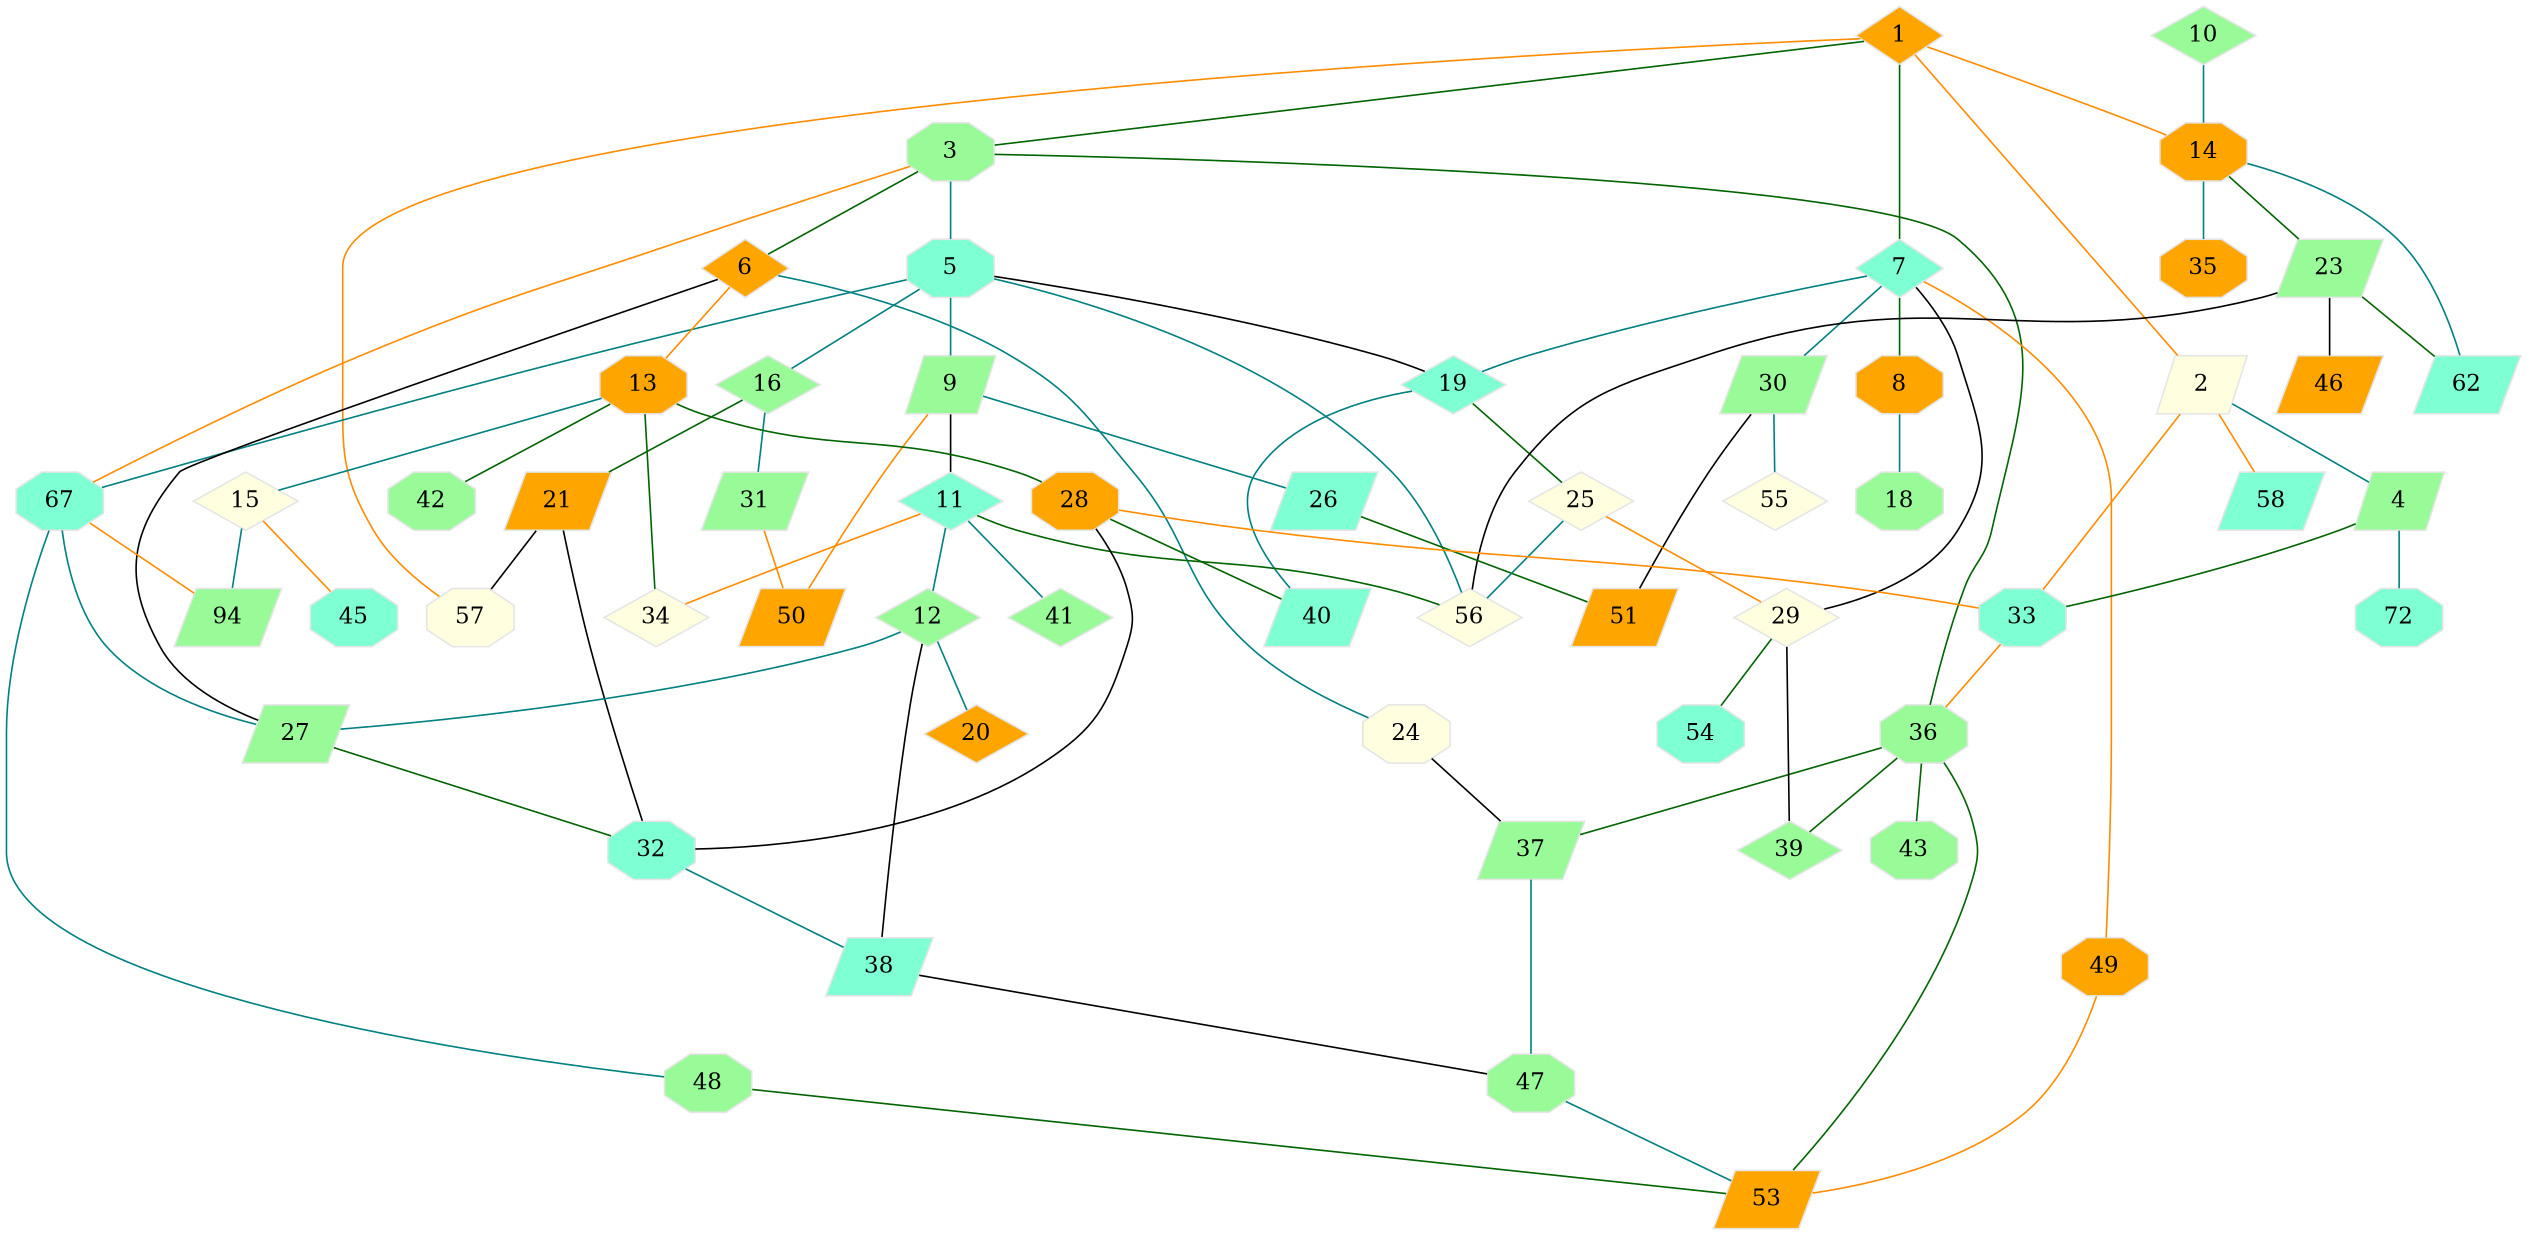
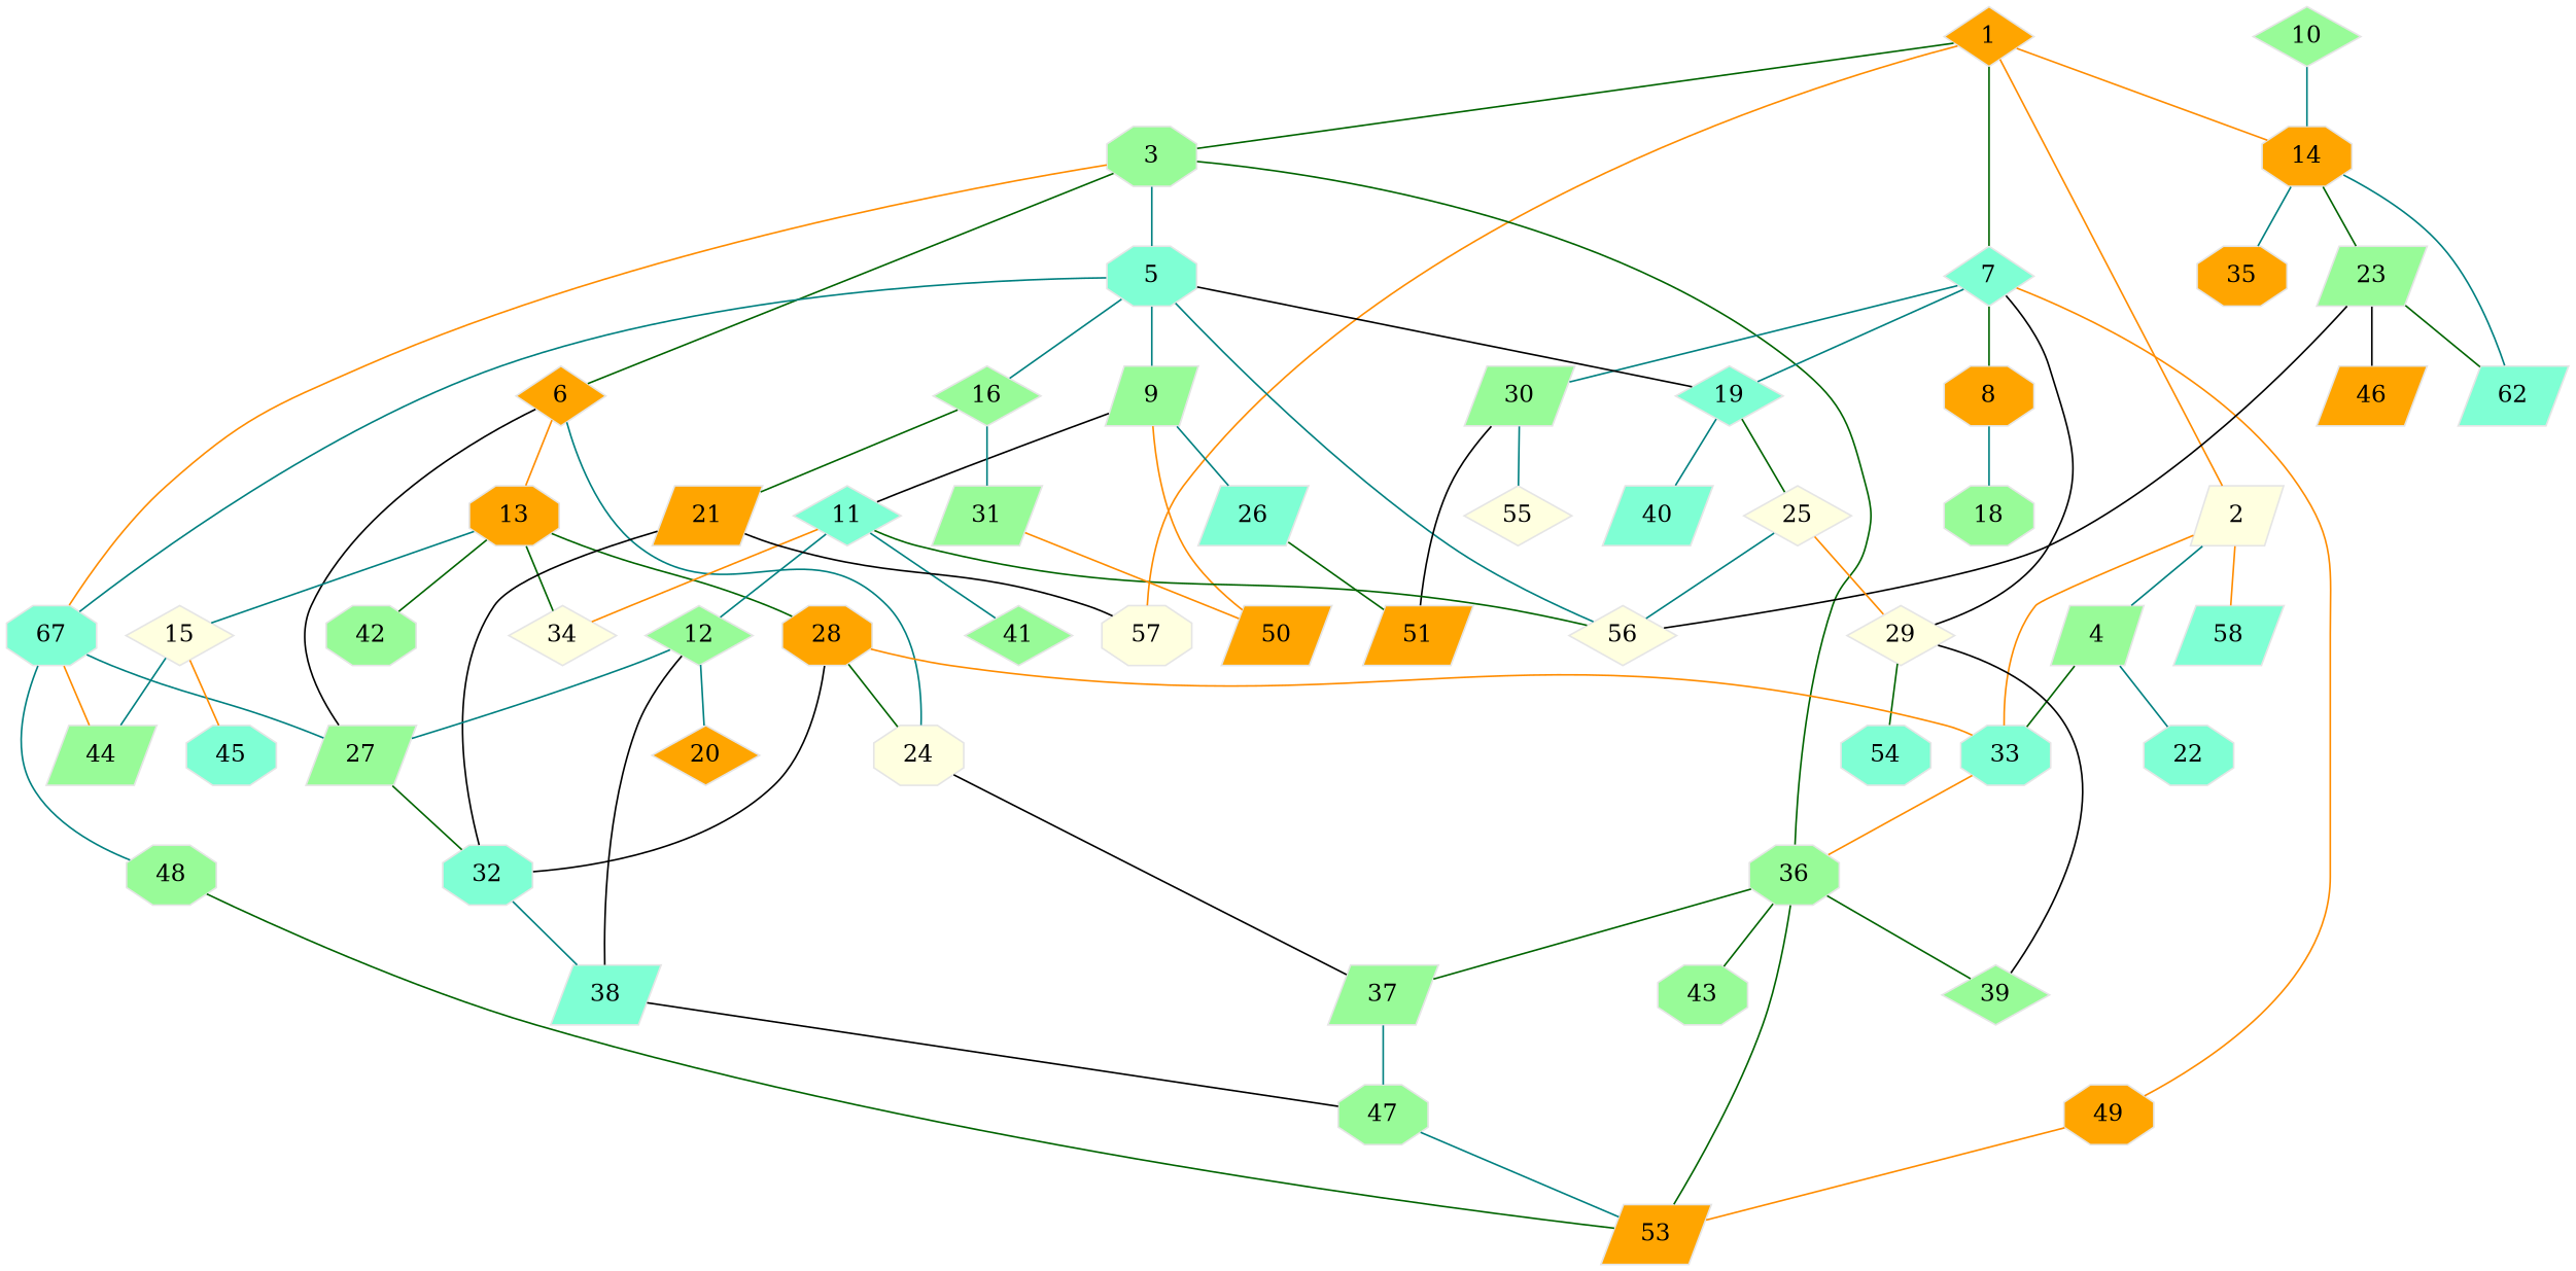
  graph {
    node [color=gray90 fillcolor=palegreen shape=octagon style=filled]
    edge [color=teal]
    1 [fillcolor=orange shape=diamond]
    2 [fillcolor=lightyellow shape=parallelogram]
    3
    7 [fillcolor=aquamarine shape=diamond]
    14 [fillcolor=orange]
    57 [fillcolor=lightyellow]
    4 [shape=parallelogram]
    33 [fillcolor=aquamarine]
    58 [fillcolor=aquamarine shape=parallelogram]
    5 [fillcolor=aquamarine]
    6 [fillcolor=orange shape=diamond]
    n12 [fillcolor=aquamarine label=67]
    36
    19 [fillcolor=aquamarine shape=diamond]
    8 [fillcolor=orange]
    29 [fillcolor=lightyellow shape=diamond]
    30 [shape=parallelogram]
    49 [fillcolor=orange]
    23 [shape=parallelogram]
    35 [fillcolor=orange]
    n21 [fillcolor=aquamarine label=62 shape=parallelogram]
-   22 [fillcolor=aquamarine label=72]
+   22 [fillcolor=aquamarine]
    9 [shape=parallelogram]
    16 [shape=diamond]
    56 [fillcolor=lightyellow shape=diamond]
    13 [fillcolor=orange]
    24 [fillcolor=lightyellow]
    27 [shape=parallelogram]
-   44 [shape=parallelogram label=94]
+   44 [shape=parallelogram]
    48
    37 [shape=parallelogram]
    39 [shape=diamond]
    43
    53 [fillcolor=orange shape=parallelogram]
    11 [fillcolor=aquamarine shape=diamond]
    26 [fillcolor=aquamarine shape=parallelogram]
    50 [fillcolor=orange shape=parallelogram]
    10 [shape=diamond]
    21 [fillcolor=orange shape=parallelogram]
    31 [shape=parallelogram]
    25 [fillcolor=lightyellow shape=diamond]
    40 [fillcolor=aquamarine shape=parallelogram]
    34 [fillcolor=lightyellow shape=diamond]
    15 [fillcolor=lightyellow shape=diamond]
    28 [fillcolor=orange]
    42
    32 [fillcolor=aquamarine]
    18
    54 [fillcolor=aquamarine]
    51 [fillcolor=orange shape=parallelogram]
    55 [fillcolor=lightyellow shape=diamond]
    12 [shape=diamond]
    41 [shape=diamond]
    20 [fillcolor=orange shape=diamond]
    38 [fillcolor=aquamarine shape=parallelogram]
    47
    45 [fillcolor=aquamarine]
    46 [fillcolor=orange shape=parallelogram]
    1 -- 2 [color=darkorange]
    1 -- 3 [color=darkgreen]
    1 -- 7 [color=darkgreen]
    1 -- 14 [color=darkorange]
    1 -- 57 [color=darkorange]
    2 -- 4
    2 -- 33 [color=darkorange]
    2 -- 58 [color=darkorange]
    3 -- 5
    3 -- 6 [color=darkgreen]
    3 -- n12 [color=darkorange]
    3 -- 36 [color=darkgreen]
    7 -- 19
    7 -- 8 [color=darkgreen]
    7 -- 29 [color=black]
    7 -- 30
    7 -- 49 [color=darkorange]
    14 -- 23 [color=darkgreen]
    14 -- 35
    14 -- n21
    4 -- 33 [color=darkgreen]
    4 -- 22
    33 -- 36 [color=darkorange]
    5 -- n12
    5 -- 19 [color=black]
    5 -- 9
    5 -- 16
    5 -- 56
    6 -- 13 [color=darkorange]
    6 -- 24
    6 -- 27 [color=black]
    n12 -- 27
    n12 -- 44 [color=darkorange]
    n12 -- 48
    36 -- 37 [color=darkgreen]
    36 -- 39 [color=darkgreen]
    36 -- 43 [color=darkgreen]
    36 -- 53 [color=darkgreen]
    19 -- 25 [color=darkgreen]
    19 -- 40
    8 -- 18
    29 -- 39 [color=black]
    29 -- 54 [color=darkgreen]
    30 -- 51 [color=black]
    30 -- 55
    49 -- 53 [color=darkorange]
    23 -- n21 [color=darkgreen]
    23 -- 56 [color=black]
    23 -- 46 [color=black]
    9 -- 11 [color=black]
    9 -- 26
    9 -- 50 [color=darkorange]
    16 -- 21 [color=darkgreen]
    16 -- 31
    13 -- 34 [color=darkgreen]
    13 -- 15
    13 -- 28 [color=darkgreen]
    13 -- 42 [color=darkgreen]
    24 -- 37 [color=black]
    27 -- 32 [color=darkgreen]
    48 -- 53 [color=darkgreen]
    37 -- 47
    11 -- 56 [color=darkgreen]
    11 -- 34 [color=darkorange]
    11 -- 12
    11 -- 41
    26 -- 51 [color=darkgreen]
    10 -- 14
    21 -- 57 [color=black]
    21 -- 32 [color=black]
    31 -- 50 [color=darkorange]
    25 -- 29 [color=darkorange]
    25 -- 56
    15 -- 44
    15 -- 45 [color=darkorange]
    28 -- 33 [color=darkorange]
-   28 -- 40 [color=darkgreen]
+   28 -- 24 [color=darkgreen]
    28 -- 32 [color=black]
    32 -- 38
    12 -- 27
    12 -- 20
    12 -- 38 [color=black]
    38 -- 47 [color=black]
    47 -- 53
  }
